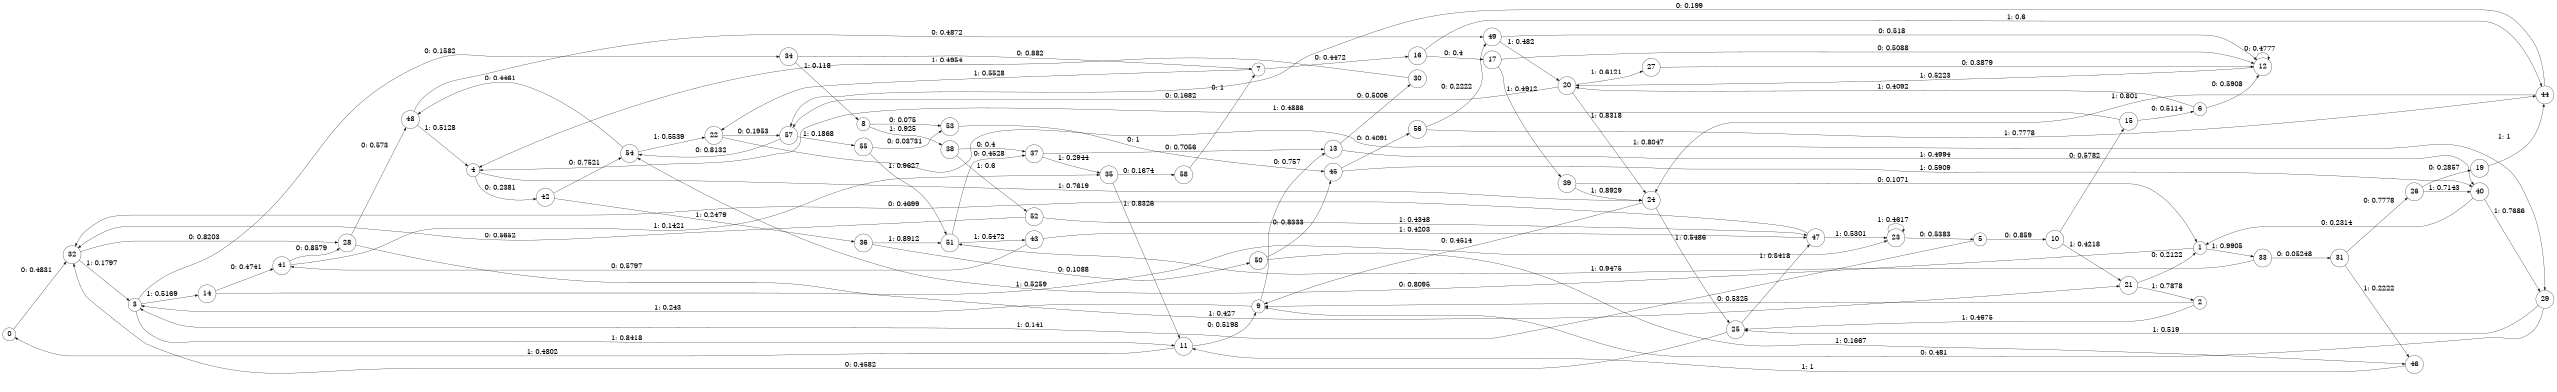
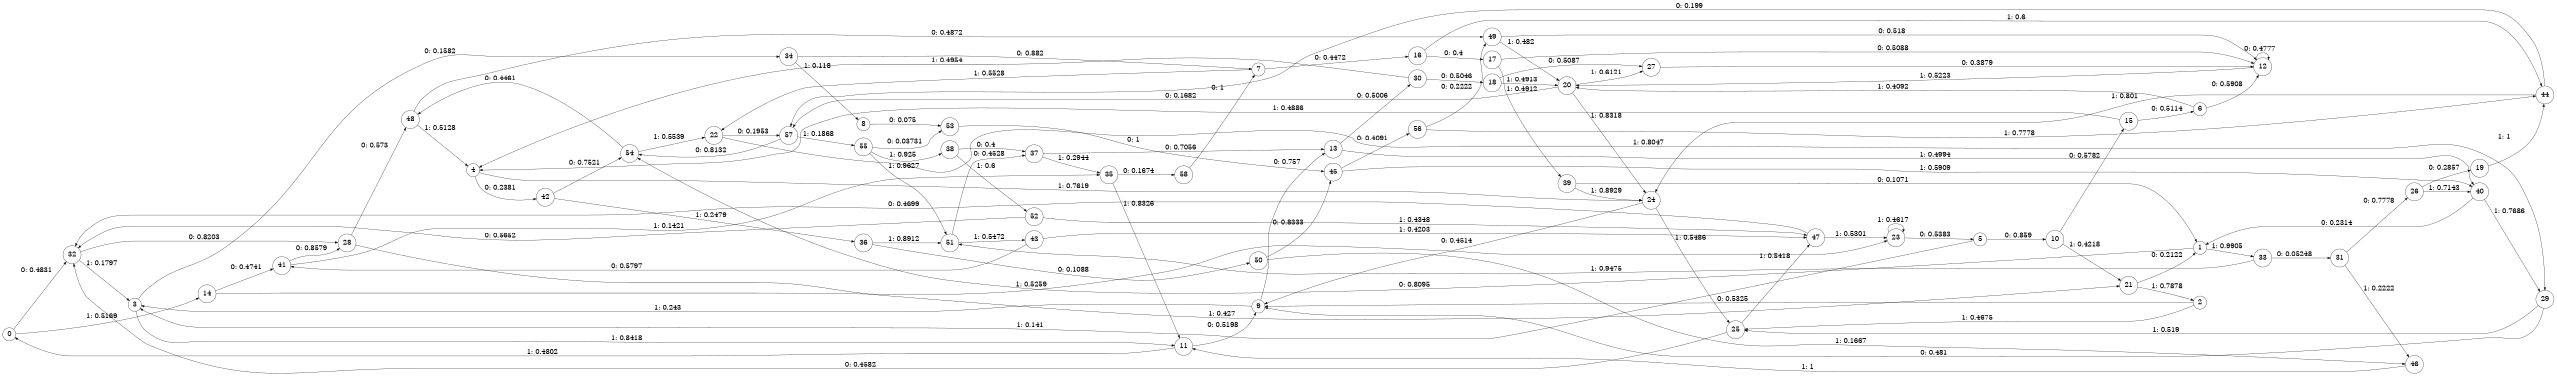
  digraph {
    rankdir=LR
    node [fontsize=24 shape=circle]
    edge [fontsize=24]
    0
    32
    14
    3
    28
    41
    23
    34
    11
    48
    21
    35
    5
    1
    54
    33
    22
    31
    51
    57
    29
    4
    49
    26
    46
    37
    43
    2
    9
    25
    13
    47
    30
    40
    7
    8
    16
    53
    38
    42
    24
    36
    50
    10
    15
    6
    12
    20
    27
    55
    17
    44
    39
    45
    52
    56
+   18
    58
    19
    0 -> 32 [label="0: 0.4831   "]
-   3 -> 14 [label="1: 0.5169   "]
+   0 -> 14 [label="1: 0.5169   "]
    32 -> 3 [label="1: 0.1797   "]
    32 -> 28 [label="0: 0.8203   "]
    14 -> 41 [label="0: 0.4741   "]
    14 -> 23 [label="1: 0.5259   "]
    3 -> 34 [label="0: 0.1582   "]
    3 -> 11 [label="1: 0.8418   "]
    28 -> 48 [label="0: 0.573    "]
    28 -> 21 [label="1: 0.427    "]
    41 -> 28 [label="0: 0.8579   "]
    41 -> 35 [label="1: 0.1421   "]
    23 -> 23 [label="1: 0.4617   "]
    23 -> 5 [label="0: 0.5383   "]
    34 -> 7 [label="0: 0.882    "]
    34 -> 8 [label="1: 0.118    "]
    11 -> 0 [label="1: 0.4802   "]
    11 -> 9 [label="0: 0.5198   "]
    48 -> 4 [label="1: 0.5128   "]
    48 -> 49 [label="0: 0.4872   "]
    21 -> 1 [label="0: 0.2122   "]
    21 -> 2 [label="1: 0.7878   "]
    35 -> 11 [label="1: 0.8326   "]
    35 -> 58 [label="0: 0.1674   "]
    5 -> 3 [label="1: 0.141    "]
    5 -> 10 [label="0: 0.859    "]
    1 -> 54 [label="0: 0.8095   "]
    1 -> 33 [label="1: 0.9905   "]
    54 -> 48 [label="0: 0.4461   "]
    54 -> 22 [label="1: 0.5539   "]
    33 -> 31 [label="0: 0.05248  "]
    33 -> 51 [label="1: 0.9475   "]
    22 -> 57 [label="0: 0.1953   "]
    22 -> 29 [label="1: 0.8047   "]
    31 -> 26 [label="0: 0.7778   "]
    31 -> 46 [label="1: 0.2222   "]
    51 -> 37 [label="0: 0.4528   "]
    51 -> 43 [label="1: 0.5472   "]
    57 -> 54 [label="0: 0.8132   "]
    57 -> 55 [label="1: 0.1868   "]
    29 -> 9 [label="0: 0.481    "]
    29 -> 25 [label="1: 0.519    "]
    4 -> 42 [label="0: 0.2381   "]
    4 -> 24 [label="1: 0.7619   "]
    49 -> 12 [label="0: 0.518    "]
    49 -> 20 [label="1: 0.482    "]
    26 -> 40 [label="1: 0.7143   "]
    26 -> 19 [label="0: 0.2857   "]
    46 -> 11 [label="1: 1        "]
    37 -> 35 [label="1: 0.2944   "]
    37 -> 13 [label="0: 0.7056   "]
    43 -> 41 [label="0: 0.5797   "]
    43 -> 47 [label="1: 0.4203   "]
    2 -> 9 [label="0: 0.5325   "]
    2 -> 25 [label="1: 0.4675   "]
    9 -> 3 [label="1: 0.243    "]
    9 -> 13 [label="0: 0.757    "]
    25 -> 32 [label="0: 0.4582   "]
    25 -> 47 [label="1: 0.5418   "]
    13 -> 30 [label="0: 0.5006   "]
    13 -> 40 [label="1: 0.4994   "]
    47 -> 32 [label="0: 0.4699   "]
    47 -> 23 [label="1: 0.5301   "]
    30 -> 4 [label="1: 0.4954   "]
+   30 -> 18 [label="0: 0.5046   "]
    40 -> 1 [label="0: 0.2314   "]
    40 -> 29 [label="1: 0.7686   "]
    7 -> 22 [label="1: 0.5528   "]
    7 -> 16 [label="0: 0.4472   "]
    8 -> 53 [label="0: 0.075    "]
-   8 -> 38 [label="1: 0.925    "]
+   55 -> 38 [label="1: 0.925    "]
    16 -> 17 [label="0: 0.4      "]
    16 -> 44 [label="1: 0.6      "]
    53 -> 45 [label="0: 1        "]
    38 -> 37 [label="0: 0.4      "]
    38 -> 52 [label="1: 0.6      "]
    42 -> 54 [label="0: 0.7521   "]
    42 -> 36 [label="1: 0.2479   "]
    24 -> 9 [label="0: 0.4514   "]
    24 -> 25 [label="1: 0.5486   "]
    36 -> 51 [label="1: 0.8912   "]
    36 -> 50 [label="0: 0.1088   "]
    50 -> 46 [label="1: 0.1667   "]
    50 -> 45 [label="0: 0.8333   "]
    10 -> 21 [label="1: 0.4218   "]
    10 -> 15 [label="0: 0.5782   "]
    15 -> 4 [label="1: 0.4886   "]
    15 -> 6 [label="0: 0.5114   "]
    6 -> 12 [label="0: 0.5908   "]
    6 -> 20 [label="1: 0.4092   "]
    12 -> 12 [label="0: 0.4777   "]
    12 -> 20 [label="1: 0.5223   "]
    20 -> 57 [label="0: 0.1682   "]
    20 -> 24 [label="1: 0.8318   "]
    20 -> 27 [label="1: 0.6121   "]
    27 -> 12 [label="0: 0.3879   "]
    55 -> 51 [label="1: 0.9627   "]
    55 -> 53 [label="0: 0.03731  "]
    17 -> 12 [label="0: 0.5088   "]
    17 -> 39 [label="1: 0.4912   "]
    44 -> 57 [label="0: 0.199    "]
    44 -> 24 [label="1: 0.801    "]
    39 -> 1 [label="0: 0.1071   "]
    39 -> 24 [label="1: 0.8929   "]
    45 -> 40 [label="1: 0.5909   "]
    45 -> 56 [label="0: 0.4091   "]
    52 -> 32 [label="0: 0.5652   "]
    52 -> 47 [label="1: 0.4348   "]
    56 -> 49 [label="0: 0.2222   "]
    56 -> 44 [label="1: 0.7778   "]
+   18 -> 20 [label="1: 0.4913   "]
+   18 -> 27 [label="0: 0.5087   "]
    58 -> 7 [label="0: 1        "]
    19 -> 44 [label="1: 1        "]
  }
